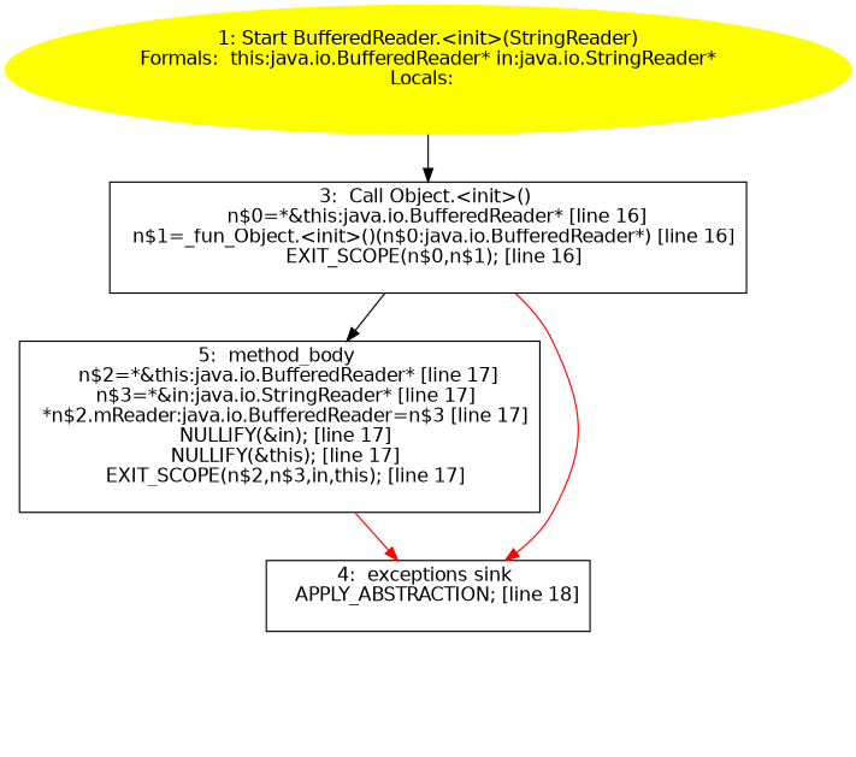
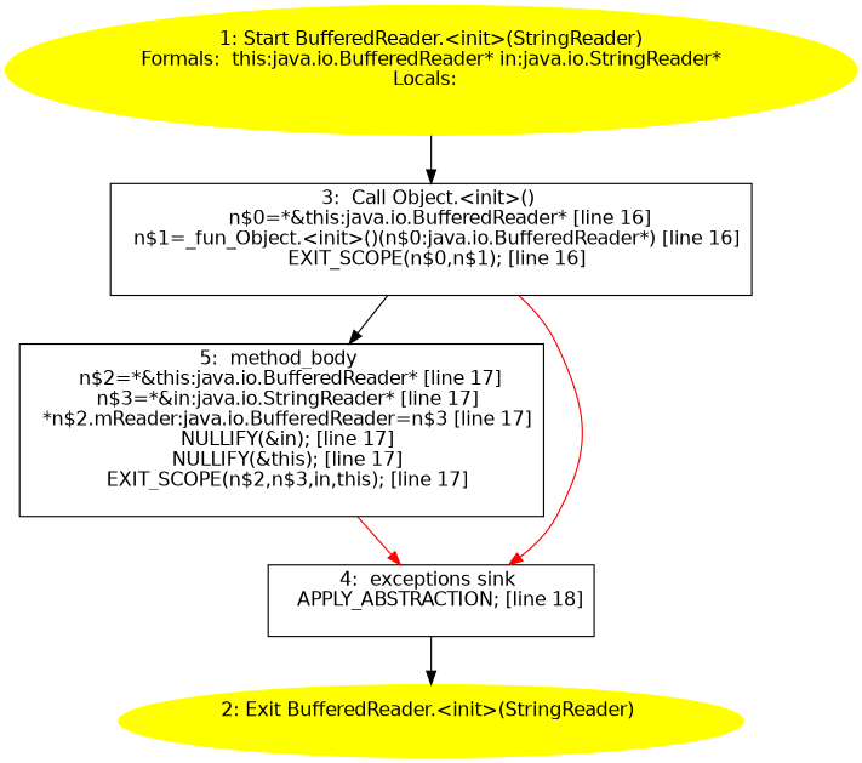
  digraph {
    fontname="DejaVu Sans"
    node [fontname="DejaVu Sans" shape=box]
    edge [fontname="DejaVu Sans"]
    n1 [color=yellow label="1: Start BufferedReader.<init>(StringReader)\nFormals:  this:java.io.BufferedReader* in:java.io.StringReader*\nLocals:  \n  " style=filled shape=""]
    n2 [label="3:  Call Object.<init>() \n   n$0=*&this:java.io.BufferedReader* [line 16]\n  n$1=_fun_Object.<init>()(n$0:java.io.BufferedReader*) [line 16]\n  EXIT_SCOPE(n$0,n$1); [line 16]\n "]
    n3 [label="5:  method_body \n   n$2=*&this:java.io.BufferedReader* [line 17]\n  n$3=*&in:java.io.StringReader* [line 17]\n  *n$2.mReader:java.io.BufferedReader=n$3 [line 17]\n  NULLIFY(&in); [line 17]\n  NULLIFY(&this); [line 17]\n  EXIT_SCOPE(n$2,n$3,in,this); [line 17]\n "]
    n4 [label="4:  exceptions sink \n   APPLY_ABSTRACTION; [line 18]\n "]
+   n5 [color=yellow label="2: Exit BufferedReader.<init>(StringReader) \n  " style=filled shape=""]
    n1 -> n2
    n2 -> n3
    n2 -> n4 [color=red]
    n3 -> n4 [color=red]
+   n4 -> n5
  }
